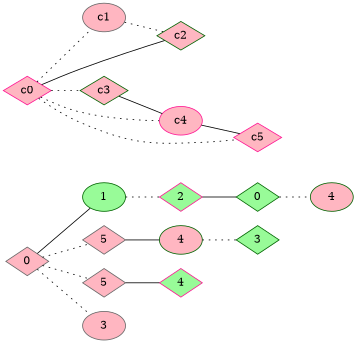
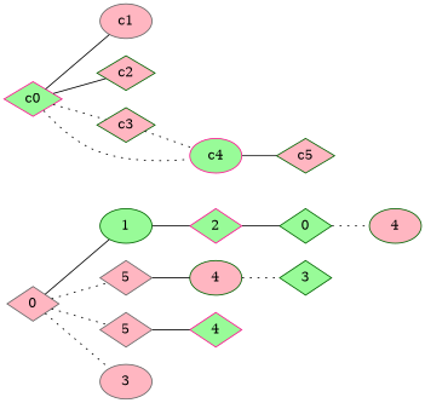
  graph {
    rankdir=LR
    node [color=darkgreen fillcolor=lightpink shape=diamond style=filled]
    edge [style=dotted]
    n1 [color=gray40 label=0]
    n2 [fillcolor=palegreen label=1 shape=ellipse]
    n3 [color=gray40 label=5]
    n4 [color=gray40 label=5]
    n5 [color=gray40 label=3 shape=ellipse]
    n6 [color=deeppink fillcolor=palegreen label=2]
    n7 [label=4 shape=ellipse]
    n8 [color=deeppink fillcolor=palegreen label=4]
    n9 [fillcolor=palegreen label=0]
    n10 [label=4 shape=ellipse]
    n11 [fillcolor=palegreen label=3]
-   c0 [color=deeppink]
+   c0 [color=deeppink fillcolor=palegreen]
    c1 [color=gray40 shape=ellipse]
    c2
    c3
-   c4 [color=deeppink shape=ellipse]
-   c5 [color=deeppink]
+   c4 [color=deeppink fillcolor=palegreen shape=ellipse]
+   c5
    n1 -- n2 [style=""]
    n1 -- n3
    n1 -- n4
    n1 -- n5
-   n2 -- n6
+   n2 -- n6 [style=solid]
    n3 -- n7 [style=""]
    n4 -- n8 [style=""]
    n6 -- n9 [style=""]
    n7 -- n11
    n9 -- n10
-   c0 -- c1
+   c0 -- c1 [style=""]
    c0 -- c2 [style=""]
    c0 -- c3
    c0 -- c4
-   c0 -- c5
-   c1 -- c2
-   c3 -- c4 [style=solid]
+   c3 -- c4
    c4 -- c5 [style=""]
  }
